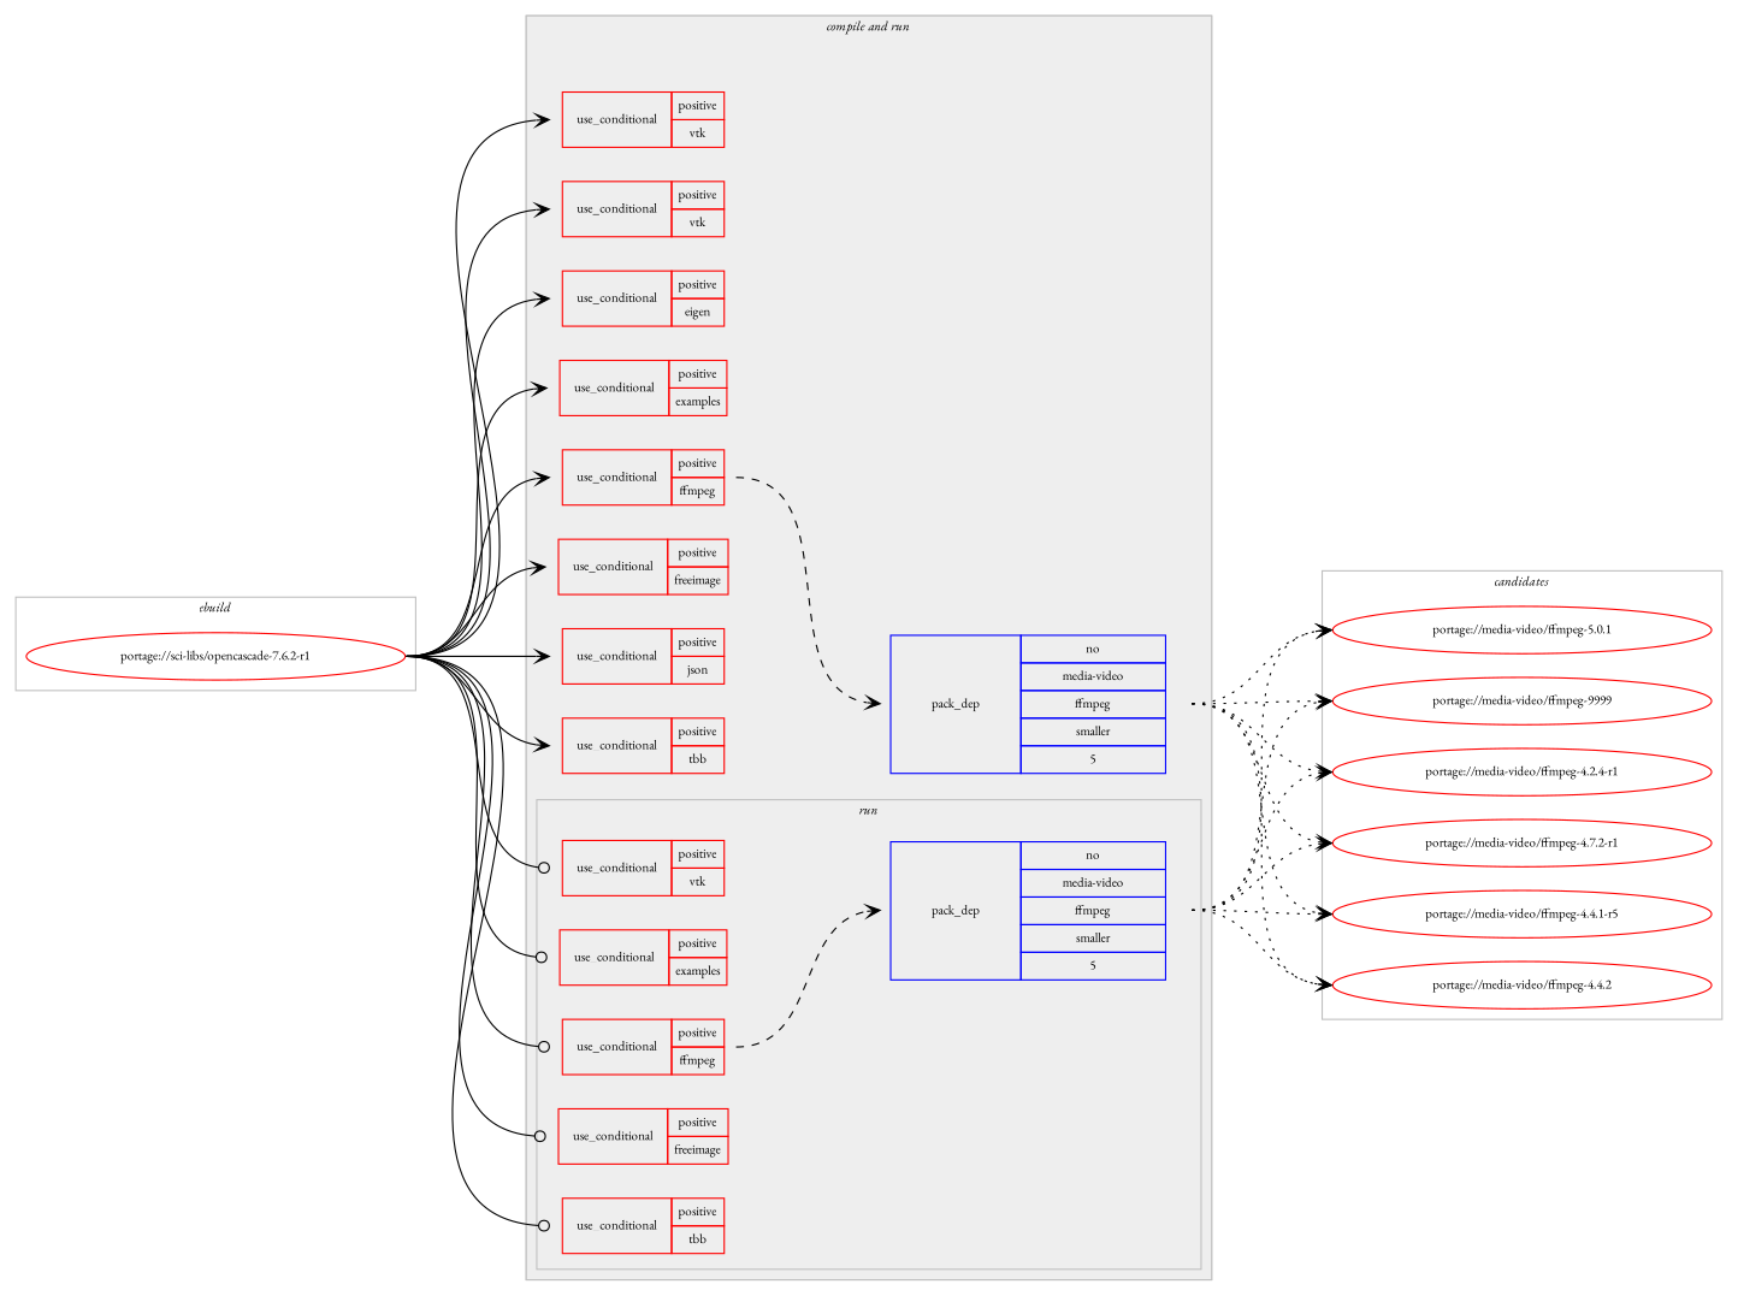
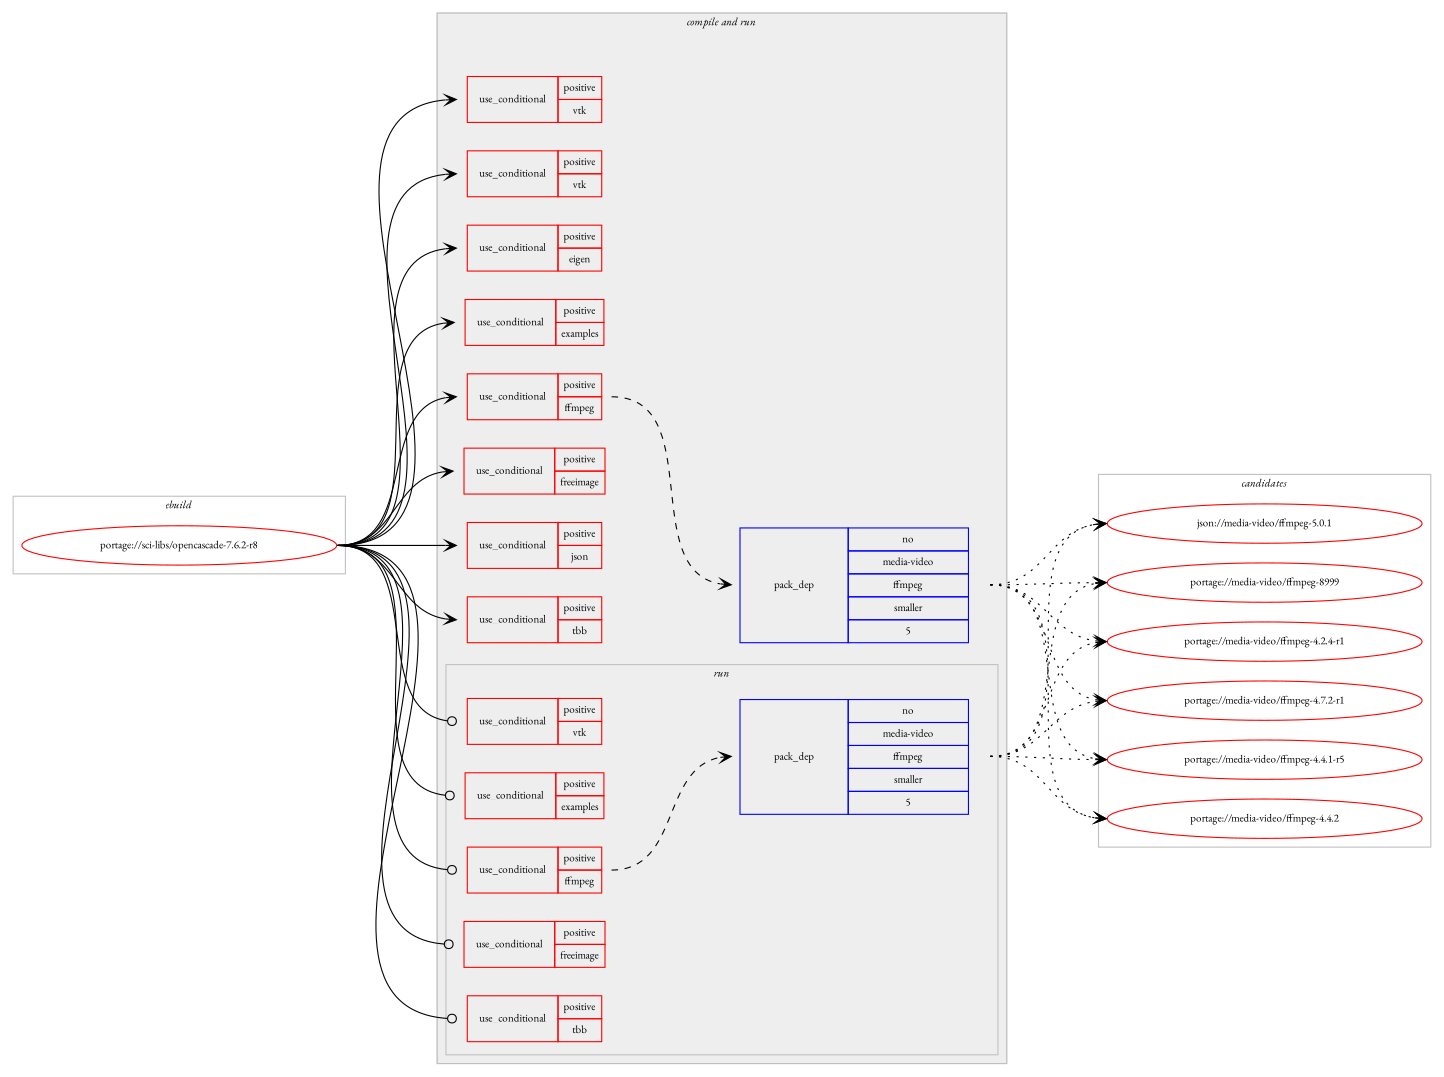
  digraph {
    compound=true
    concentrate=true
    fontname="EB Garamond"
    fontsize=10
    newrank=true
    rankdir=LR
    ranksep=1.5
    node [color=red fontname="EB Garamond" fontsize=10 shape=none]
    edge [arrowhead=vee fontname="EB Garamond" headport=w style=solid tailport=e weight=20]
-   n1 [label="portage://sci-libs/opencascade-7.6.2-r1" width=4 shape=""]
+   n1 [label="portage://sci-libs/opencascade-7.6.2-r8" width=4 shape=""]
    n2 [label=<<TABLE BORDER="0" CELLBORDER="1" CELLSPACING="0" CELLPADDING="4"><TR><TD ROWSPAN="3" CELLPADDING="10">use_conditional</TD></TR><TR><TD>positive</TD></TR><TR><TD>eigen</TD></TR></TABLE>>]
    n3 [label=<<TABLE BORDER="0" CELLBORDER="1" CELLSPACING="0" CELLPADDING="4"><TR><TD ROWSPAN="3" CELLPADDING="10">use_conditional</TD></TR><TR><TD>positive</TD></TR><TR><TD>examples</TD></TR></TABLE>>]
    n4 [color=blue label=<<TABLE BORDER="0" CELLBORDER="1" CELLSPACING="0" CELLPADDING="4" WIDTH="220"><TR><TD ROWSPAN="6" CELLPADDING="30">pack_dep</TD></TR><TR><TD WIDTH="110">no</TD></TR><TR><TD>media-video</TD></TR><TR><TD>ffmpeg</TD></TR><TR><TD>smaller</TD></TR><TR><TD>5</TD></TR></TABLE>>]
    n5 [label=<<TABLE BORDER="0" CELLBORDER="1" CELLSPACING="0" CELLPADDING="4"><TR><TD ROWSPAN="3" CELLPADDING="10">use_conditional</TD></TR><TR><TD>positive</TD></TR><TR><TD>ffmpeg</TD></TR></TABLE>>]
    n6 [label=<<TABLE BORDER="0" CELLBORDER="1" CELLSPACING="0" CELLPADDING="4"><TR><TD ROWSPAN="3" CELLPADDING="10">use_conditional</TD></TR><TR><TD>positive</TD></TR><TR><TD>freeimage</TD></TR></TABLE>>]
    n7 [label=<<TABLE BORDER="0" CELLBORDER="1" CELLSPACING="0" CELLPADDING="4"><TR><TD ROWSPAN="3" CELLPADDING="10">use_conditional</TD></TR><TR><TD>positive</TD></TR><TR><TD>json</TD></TR></TABLE>>]
    n8 [label=<<TABLE BORDER="0" CELLBORDER="1" CELLSPACING="0" CELLPADDING="4"><TR><TD ROWSPAN="3" CELLPADDING="10">use_conditional</TD></TR><TR><TD>positive</TD></TR><TR><TD>tbb</TD></TR></TABLE>>]
    n9 [label=<<TABLE BORDER="0" CELLBORDER="1" CELLSPACING="0" CELLPADDING="4"><TR><TD ROWSPAN="3" CELLPADDING="10">use_conditional</TD></TR><TR><TD>positive</TD></TR><TR><TD>vtk</TD></TR></TABLE>>]
    n10 [label=<<TABLE BORDER="0" CELLBORDER="1" CELLSPACING="0" CELLPADDING="4"><TR><TD ROWSPAN="3" CELLPADDING="10">use_conditional</TD></TR><TR><TD>positive</TD></TR><TR><TD>vtk</TD></TR></TABLE>>]
    n11 [label=<<TABLE BORDER="0" CELLBORDER="1" CELLSPACING="0" CELLPADDING="4"><TR><TD ROWSPAN="3" CELLPADDING="10">use_conditional</TD></TR><TR><TD>positive</TD></TR><TR><TD>examples</TD></TR></TABLE>>]
    n12 [color=blue label=<<TABLE BORDER="0" CELLBORDER="1" CELLSPACING="0" CELLPADDING="4" WIDTH="220"><TR><TD ROWSPAN="6" CELLPADDING="30">pack_dep</TD></TR><TR><TD WIDTH="110">no</TD></TR><TR><TD>media-video</TD></TR><TR><TD>ffmpeg</TD></TR><TR><TD>smaller</TD></TR><TR><TD>5</TD></TR></TABLE>>]
    n13 [label=<<TABLE BORDER="0" CELLBORDER="1" CELLSPACING="0" CELLPADDING="4"><TR><TD ROWSPAN="3" CELLPADDING="10">use_conditional</TD></TR><TR><TD>positive</TD></TR><TR><TD>ffmpeg</TD></TR></TABLE>>]
    n14 [label=<<TABLE BORDER="0" CELLBORDER="1" CELLSPACING="0" CELLPADDING="4"><TR><TD ROWSPAN="3" CELLPADDING="10">use_conditional</TD></TR><TR><TD>positive</TD></TR><TR><TD>freeimage</TD></TR></TABLE>>]
    n15 [label=<<TABLE BORDER="0" CELLBORDER="1" CELLSPACING="0" CELLPADDING="4"><TR><TD ROWSPAN="3" CELLPADDING="10">use_conditional</TD></TR><TR><TD>positive</TD></TR><TR><TD>tbb</TD></TR></TABLE>>]
    n16 [label=<<TABLE BORDER="0" CELLBORDER="1" CELLSPACING="0" CELLPADDING="4"><TR><TD ROWSPAN="3" CELLPADDING="10">use_conditional</TD></TR><TR><TD>positive</TD></TR><TR><TD>vtk</TD></TR></TABLE>>]
    n17 [label="portage://media-video/ffmpeg-4.2.4-r1" width=4 shape=""]
    n18 [label="portage://media-video/ffmpeg-4.7.2-r1" width=4 shape=""]
    n19 [label="portage://media-video/ffmpeg-4.4.1-r5" width=4 shape=""]
    n20 [label="portage://media-video/ffmpeg-4.4.2" width=4 shape=""]
-   n21 [label="portage://media-video/ffmpeg-5.0.1" width=4 shape=""]
-   n22 [label="portage://media-video/ffmpeg-9999" width=4 shape=""]
+   n21 [label="json://media-video/ffmpeg-5.0.1" width=4 shape=""]
+   n22 [label="portage://media-video/ffmpeg-8999" width=4 shape=""]
    subgraph cluster_1 {
      color=gray
      label=<<i>ebuild</i>>
      n1
    }
    subgraph cluster_2 {
      color=gray
      label=<<i>dependencies</i>>
      subgraph cluster_3 {
        color=gray
        fillcolor="#eeeeee"
        label=<<i>compile</i>>
        style=filled
        subgraph sub_4 {
          color=gray
          fillcolor="#eeeeee"
          label=<<i>compile</i>>
          style=filled
          n2
        }
        subgraph sub_5 {
          color=gray
          fillcolor="#eeeeee"
          label=<<i>compile</i>>
          style=filled
          n3
        }
        subgraph sub_6 {
          color=gray
          fillcolor="#eeeeee"
          label=<<i>compile</i>>
          style=filled
          n5
          subgraph sub_7 {
            color=gray
            fillcolor="#eeeeee"
            label=<<i>compile</i>>
            style=filled
            n4
          }
        }
        subgraph sub_8 {
          color=gray
          fillcolor="#eeeeee"
          label=<<i>compile</i>>
          style=filled
          n6
        }
        subgraph sub_9 {
          color=gray
          fillcolor="#eeeeee"
          label=<<i>compile</i>>
          style=filled
          n7
        }
        subgraph sub_10 {
          color=gray
          fillcolor="#eeeeee"
          label=<<i>compile</i>>
          style=filled
          n8
        }
        subgraph sub_11 {
          color=gray
          fillcolor="#eeeeee"
          label=<<i>compile</i>>
          style=filled
          n9
        }
        subgraph sub_12 {
          color=gray
          fillcolor="#eeeeee"
          label=<<i>compile</i>>
          style=filled
          n10
        }
      }
      subgraph cluster_13 {
        color=gray
        fillcolor="#eeeeee"
        label=<<i>compile and run</i>>
        style=filled
      }
      subgraph cluster_14 {
        color=gray
        fillcolor="#eeeeee"
        label=<<i>run</i>>
        style=filled
        subgraph sub_15 {
          color=gray
          fillcolor="#eeeeee"
          label=<<i>run</i>>
          style=filled
          n11
        }
        subgraph sub_16 {
          color=gray
          fillcolor="#eeeeee"
          label=<<i>run</i>>
          style=filled
          n13
          subgraph sub_17 {
            color=gray
            fillcolor="#eeeeee"
            label=<<i>run</i>>
            style=filled
            n12
          }
        }
        subgraph sub_18 {
          color=gray
          fillcolor="#eeeeee"
          label=<<i>run</i>>
          style=filled
          n14
        }
        subgraph sub_19 {
          color=gray
          fillcolor="#eeeeee"
          label=<<i>run</i>>
          style=filled
          n15
        }
        subgraph sub_20 {
          color=gray
          fillcolor="#eeeeee"
          label=<<i>run</i>>
          style=filled
          n16
        }
      }
    }
    subgraph cluster_21 {
      color=gray
      label=<<i>candidates</i>>
      rank=same
      subgraph sub_22 {
        color=black
        label=<<i>candidates</i>>
        nodesep=1
        rank=same
        n17
        n18
        n19
        n20
        n21
        n22
      }
      subgraph sub_23 {
        color=black
        label=<<i>candidates</i>>
        nodesep=1
        rank=same
        n17
        n18
        n19
        n20
        n21
        n22
      }
    }
    n1 -> n2
    n1 -> n3
    n1 -> n5
    n1 -> n6
    n1 -> n7
    n1 -> n8
    n1 -> n9
    n1 -> n10
    n1 -> n11 [arrowhead=odot]
    n1 -> n13 [arrowhead=odot]
    n1 -> n14 [arrowhead=odot]
    n1 -> n15 [arrowhead=odot]
    n1 -> n16 [arrowhead=odot]
    n4 -> n17 [style=dotted weight=100]
    n4 -> n18 [style=dotted weight=100]
    n4 -> n19 [style=dotted weight=100]
    n4 -> n20 [style=dotted weight=100]
    n4 -> n21 [style=dotted weight=100]
    n4 -> n22 [style=dotted weight=100]
    n5 -> n4 [style=dashed]
    n12 -> n17 [style=dotted weight=100]
    n12 -> n18 [style=dotted weight=100]
    n12 -> n19 [style=dotted weight=100]
    n12 -> n20 [style=dotted weight=100]
    n12 -> n21 [style=dotted weight=100]
    n12 -> n22 [style=dotted weight=100]
    n13 -> n12 [style=dashed]
  }
